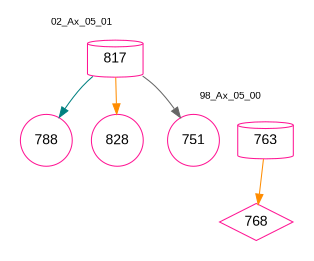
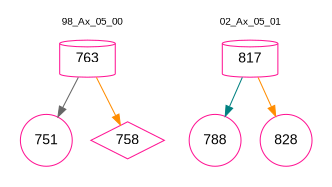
  digraph {
    fontname="Liberation Sans"
    node [color=deeppink fontname="Liberation Sans" shape=circle]
    edge [color=darkorange fontname="Liberation Sans"]
    n1 [label=763 shape=cylinder]
    n2 [label=751]
-   n3 [label=768 shape=diamond]
+   n3 [label=758 shape=diamond]
    n4 [label=817 shape=cylinder]
    n5 [label=788]
    n6 [label=828]
    subgraph cluster_1 {
      color=white
      fontsize=10
      label="98_Ax_05_00"
      n1
      n2
      n3
    }
    subgraph cluster_2 {
      color=white
      fontsize=10
      label="02_Ax_05_01"
      n4
      n5
      n6
    }
-   n4 -> n2 [color=gray40]
+   n1 -> n2 [color=gray40]
    n1 -> n3
    n4 -> n5 [color=teal]
    n4 -> n6
  }
